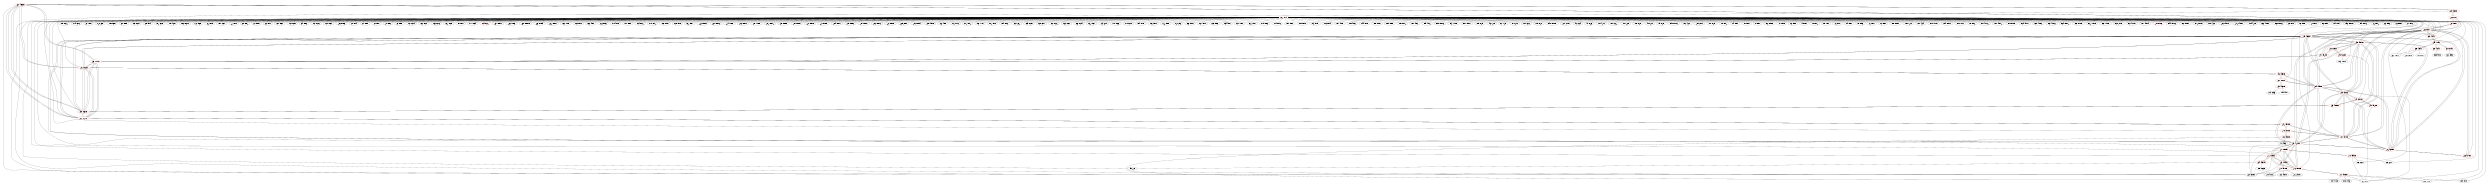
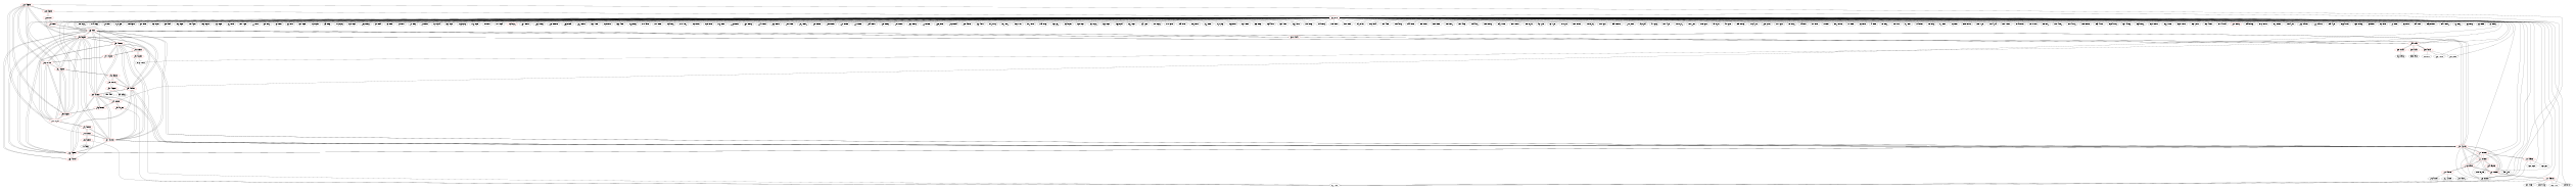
  graph {
    fontname="DejaVu Sans"
    node [fontname="DejaVu Sans"]
    edge [fontname="DejaVu Sans"]
    n1 [color=red label="(462) R35_T2"]
    n2 [color=red label="(463) R52_T1"]
    n3 [label="(461) T22_T1"]
    n4 [color=red label="(482) T14_T1"]
    n5 [color=red label="(483) T15_T1"]
    n6 [color=red label="(485) T17_T1"]
    n7 [color=red label="(484) T16_T1"]
    n8 [color=red label="(498) R35_T1"]
    n9 [color=red label="(468) D1_T"]
    n10 [color=red label="(494) R31_T1"]
    n11 [color=red label="(495) R32_T1"]
    n12 [color=red label="(497) R34_T1"]
    n13 [color=red label="(496) R33_T1"]
    n14 [color=red label="(464) R58_T1"]
    n15 [color=red label="(466) D2_T"]
    n16 [color=red label="(473) R40_T2"]
    n17 [color=red label="(487) R27_T1"]
    n18 [color=red label="(488) R28_T1"]
    n19 [color=red label="(489) R29_T1"]
    n20 [color=red label="(493) R30_T1"]
    n21 [color=red label="(467) C8_T"]
    n22 [color=red label="(478) T10_T1"]
    n23 [color=red label="(479) T11_T1"]
    n24 [color=red label="(481) T13_T1"]
    n25 [color=red label="(480) T12_T1"]
    n26 [color=red label="(465) R27_T1"]
    n27 [color=red label="(501) R1_P1"]
    n28 [color=red label="(474) T18_T2"]
    n29 [color=red label="(475) T19_T2"]
    n30 [color=red label="(476) T20_T2"]
    n31 [color=red label="(477) T21_T2"]
    n32 [color=red label="(499) U1_P1"]
    n33 [color=red label="(469) R36_T2"]
    n34 [color=red label="(470) R37_T2"]
    n35 [color=red label="(471) R38_T2"]
    n36 [color=red label="(472) R39_T2"]
    n37 [color=red label="(486) R23_T1"]
    n38 [color=red label="(491) R24_T1"]
    n39 [color=red label="(490) R25_T1"]
    n40 [color=red label="(492) R26_T1"]
    n41 [color=red label="(500) D1_P1"]
    n42 [color=red label="(502) R2_P1"]
    n43 [color=red label="(503) R3_P1"]
    n44 [label="(93) J402"]
    n45 [label="(118) FB403"]
    n46 [label="(414) JP1201"]
    n47 [label="(411) R1204"]
    n48 [label="(406) R1202"]
    n49 [label="(186) U702"]
    n50 [label="(219) C707"]
    n51 [label="(218) R715"]
    n52 [label="(217) R723"]
    n53 [label="(34) U201"]
    n54 [label="(168) D611"]
    n55 [label="(152) J601"]
    n56 [label="(70) R305"]
    n57 [label="(297) C905"]
    n58 [label="(298) R901"]
    n59 [label="(375) U1001"]
    n60 [label="(341) C906"]
    n61 [label="(338) R902"]
    n62 [label="(451) U1301"]
    n63 [label="(430) J1303"]
    n64 [label="(32) D201"]
    n65 [color=red label="(504) GND"]
    n66 [label="(178) D604"]
    n67 [label="(179) D606"]
    n68 [label="(48) U301"]
    n69 [label="(142) J502"]
    n70 [label="(133) C502"]
    n71 [label="(52) C303"]
    n72 [label="(163) D602"]
    n73 [label="(53) R309"]
    n74 [label="(134) C501"]
    n75 [label="(137) R501"]
    n76 [label="(135) FB502"]
    n77 [label="(140) C503"]
    n78 [label="(54) U303"]
    n79 [label="(131) U501"]
    n80 [label="(44) U302"]
    n81 [label="(58) C304"]
    n82 [label="(57) C302"]
    n83 [label="(56) C301"]
    n84 [label="(161) D632"]
    n85 [label="(160) D631"]
    n86 [label="(59) C305"]
    n87 [label="(176) D626"]
    n88 [label="(162) D601"]
    n89 [label="(435) C1315"]
    n90 [label="(62) C309"]
    n91 [label="(61) C310"]
    n92 [label="(60) C307"]
    n93 [label="(42) C306"]
    n94 [label="(43) C308"]
    n95 [label="(167) D609"]
    n96 [label="(166) D607"]
    n97 [label="(165) D605"]
    n98 [label="(164) D603"]
    n99 [label="(81) C317"]
    n100 [label="(177) D629"]
    n101 [color=red label="(169) D614"]
    n102 [label="(457) C1301"]
    n103 [label="(456) U1305"]
    n104 [label="(458) FB1303"]
    n105 [label="(455) C1319"]
    n106 [label="(454) C1310"]
    n107 [label="(266) U803"]
    n108 [label="(268) D812"]
    n109 [label="(265) R812"]
    n110 [label="(245) C805"]
    n111 [label="(271) R813"]
    n112 [label="(270) C808"]
    n113 [label="(269) C804"]
    n114 [label="(272) U804"]
    n115 [label="(262) D811"]
    n116 [label="(263) C803"]
    n117 [label="(264) C807"]
    n118 [label="(445) C1318"]
    n119 [label="(450) C1305"]
    n120 [label="(449) U1303"]
    n121 [label="(425) C1311"]
    n122 [label="(428) U1302"]
    n123 [label="(434) C1314"]
    n124 [label="(433) C1313"]
    n125 [label="(432) C1312"]
    n126 [label="(442) C1303"]
    n127 [label="(441) C1308"]
    n128 [label="(439) C1307"]
    n129 [label="(438) C1306"]
    n130 [label="(437) C1317"]
    n131 [label="(436) C1316"]
    n132 [label="(440) C1302"]
    n133 [label="(453) J1302"]
    n134 [label="(426) C1309"]
    n135 [label="(423) R1303"]
    n136 [label="(246) R810"]
    n137 [label="(214) C706"]
    n138 [label="(204) C704"]
    n139 [label="(185) U701"]
    n140 [label="(224) C708"]
    n141 [label="(209) C705"]
    n142 [label="(151) J604"]
    n143 [label="(159) D630"]
    n144 [label="(158) D627"]
    n145 [label="(157) D624"]
    n146 [label="(156) D621"]
    n147 [label="(155) D619"]
    n148 [label="(154) D617"]
    n149 [label="(149) J602"]
    n150 [label="(171) D615"]
    n151 [label="(170) D618"]
    n152 [label="(189) C701"]
    n153 [label="(234) Q801"]
    n154 [label="(244) C801"]
    n155 [label="(240) J805"]
    n156 [label="(256) D810"]
    n157 [label="(257) C802"]
    n158 [label="(258) C806"]
    n159 [label="(259) R811"]
    n160 [label="(260) U802"]
    n161 [label="(254) U801"]
    n162 [label="(278) Q805"]
    n163 [label="(279) Q806"]
    n164 [label="(280) Q807"]
    n165 [label="(281) Q808"]
    n166 [label="(194) C702"]
    n167 [label="(226) D809"]
    n168 [label="(227) R808"]
    n169 [label="(228) R805"]
    n170 [label="(199) C703"]
    n171 [label="(233) Q802"]
    n172 [label="(232) Q803"]
    n173 [label="(231) Q804"]
    n174 [label="(230) R806"]
    n175 [label="(229) R804"]
    n176 [label="(388) D1105"]
    n177 [label="(394) U1102"]
    n178 [label="(387) D1107"]
    n179 [label="(122) C408"]
    n180 [label="(95) U403"]
    n181 [label="(86) U401"]
    n182 [label="(87) C402"]
+   n183 [label="(382) D1102"]
    n184 [label="(120) C406"]
    n185 [label="(121) C407"]
    n186 [label="(392) FB1102"]
    n187 [label="(401) J1102"]
    n188 [label="(96) C409"]
    n189 [label="(97) C405"]
    n190 [label="(110) R410"]
    n191 [label="(100) D404"]
    n192 [label="(101) J403"]
    n193 [label="(103) C410"]
    n194 [label="(90) D402"]
    n195 [label="(91) D403"]
    n196 [label="(390) D1106"]
    n197 [label="(106) R402"]
    n198 [label="(403) J1101"]
    n199 [label="(107) C401"]
    n200 [label="(18) C224"]
    n201 [label="(19) C227"]
    n202 [label="(20) C210"]
    n203 [label="(8) C231"]
    n204 [label="(384) C1103"]
    n205 [label="(17) C223"]
    n206 [label="(15) C218"]
    n207 [label="(9) C203"]
    n208 [label="(12) C214"]
    n209 [label="(23) X202"]
    n210 [label="(24) C207"]
    n211 [label="(29) C230"]
    n212 [label="(13) C205"]
    n213 [label="(14) C217"]
    n214 [label="(16) C221"]
    n215 [label="(383) C1102"]
    n216 [label="(113) U402"]
    n217 [label="(111) R409"]
    n218 [label="(378) U1101"]
    n219 [label="(379) C1101"]
    n220 [label="(31) SW201"]
    n221 [label="(33) C204"]
    n222 [label="(372) R1014"]
    n223 [label="(371) R1004"]
    n224 [label="(373) C1003"]
    n225 [label="(369) R1007"]
    n226 [label="(368) R1006"]
    n227 [label="(357) R1015"]
    n228 [label="(359) C1004"]
    n229 [label="(360) D1001"]
    n230 [label="(364) U1003"]
    n231 [label="(363) U1002"]
    n232 [label="(362) J1001"]
    n233 [label="(367) R1001"]
    n234 [label="(377) R1009"]
    n235 [color=red label="(400) C1106"]
    n236 [label="(399) C1105"]
    n237 [label="(376) C1001"]
    n238 [label="(374) C1002"]
    n239 [label="(128) R408"]
    n240 [label="(405) TP1102"]
    n241 [label="(404) TP1101"]
    n242 [label="(129) R403"]
    n243 [label="(365) R1002"]
    n244 [label="(358) C1005"]
    n245 [label="(63) C312"]
    n246 [label="(36) D203"]
    n247 [label="(40) C201"]
    n248 [label="(35) D202"]
    n249 [label="(39) U202"]
    n250 [label="(395) BT1101"]
    n251 [label="(397) C1104"]
    n252 [label="(64) C314"]
    n253 [label="(65) C315"]
    n254 [label="(66) C313"]
    n255 [label="(67) C316"]
    n1 -- n2
    n1 -- n3
    n1 -- n4
    n1 -- n5
    n1 -- n6
    n1 -- n7
    n1 -- n8
    n2 -- n1
    n2 -- n3
    n2 -- n9
    n4 -- n1
    n4 -- n5
    n4 -- n6
    n4 -- n7
    n4 -- n8
    n4 -- n10
    n5 -- n1
    n5 -- n4
    n5 -- n6
    n5 -- n7
    n5 -- n8
    n5 -- n11
    n6 -- n1
    n6 -- n4
    n6 -- n5
    n6 -- n7
    n6 -- n8
    n6 -- n12
    n7 -- n1
    n7 -- n4
    n7 -- n5
    n7 -- n6
    n7 -- n8
    n7 -- n13
    n8 -- n1
    n8 -- n4
    n8 -- n5
    n8 -- n6
    n8 -- n7
    n8 -- n14
    n8 -- n15
    n8 -- n16
    n8 -- n17
    n8 -- n18
    n8 -- n19
    n8 -- n20
    n9 -- n2
    n9 -- n15
    n9 -- n21
    n10 -- n4
    n10 -- n17
    n10 -- n22
    n11 -- n5
    n11 -- n18
    n11 -- n23
    n12 -- n6
    n12 -- n20
    n12 -- n24
    n13 -- n7
    n13 -- n19
    n13 -- n25
    n14 -- n8
    n14 -- n15
    n14 -- n16
    n14 -- n17
    n14 -- n18
    n14 -- n19
    n14 -- n20
    n14 -- n26
    n15 -- n8
    n15 -- n9
    n15 -- n14
    n15 -- n16
    n15 -- n17
    n15 -- n18
    n15 -- n19
    n15 -- n20
    n15 -- n21
    n15 -- n26
    n15 -- n27
    n16 -- n3
    n16 -- n8
    n16 -- n14
    n16 -- n15
    n16 -- n17
    n16 -- n18
    n16 -- n19
    n16 -- n20
    n16 -- n28
    n16 -- n29
    n16 -- n30
    n16 -- n31
    n17 -- n8
    n17 -- n10
    n17 -- n14
    n17 -- n15
    n17 -- n16
    n17 -- n18
    n17 -- n19
    n17 -- n20
    n17 -- n22
    n18 -- n8
    n18 -- n11
    n18 -- n14
    n18 -- n15
    n18 -- n16
    n18 -- n17
    n18 -- n19
    n18 -- n20
    n18 -- n23
    n19 -- n8
    n19 -- n13
    n19 -- n14
    n19 -- n15
    n19 -- n16
    n19 -- n17
    n19 -- n18
    n19 -- n20
    n19 -- n25
    n20 -- n8
    n20 -- n12
    n20 -- n14
    n20 -- n15
    n20 -- n16
    n20 -- n17
    n20 -- n18
    n20 -- n19
    n20 -- n24
    n21 -- n9
    n21 -- n15
    n22 -- n10
    n22 -- n17
    n22 -- n37
    n23 -- n11
    n23 -- n18
    n23 -- n38
    n24 -- n12
    n24 -- n20
    n24 -- n40
    n25 -- n13
    n25 -- n19
    n25 -- n39
    n26 -- n14
    n26 -- n15
    n27 -- n15
    n27 -- n32
    n28 -- n3
    n28 -- n16
    n28 -- n29
    n28 -- n30
    n28 -- n31
    n28 -- n33
    n29 -- n3
    n29 -- n16
    n29 -- n28
    n29 -- n30
    n29 -- n31
    n29 -- n34
    n30 -- n3
    n30 -- n16
    n30 -- n28
    n30 -- n29
    n30 -- n31
    n30 -- n35
    n31 -- n3
    n31 -- n16
    n31 -- n28
    n31 -- n29
    n31 -- n30
    n31 -- n36
    n32 -- n27
    n32 -- n41
    n32 -- n42
    n32 -- n43
    n33 -- n28
    n33 -- n44
    n33 -- n45
    n34 -- n29
    n34 -- n46
    n34 -- n47
    n34 -- n48
    n35 -- n30
    n35 -- n49
    n35 -- n50
    n35 -- n51
    n35 -- n52
    n35 -- n53
    n36 -- n31
    n36 -- n53
    n36 -- n54
    n36 -- n55
    n37 -- n22
    n37 -- n53
    n37 -- n56
    n38 -- n23
    n38 -- n53
    n39 -- n25
    n39 -- n57
    n39 -- n58
    n40 -- n24
    n40 -- n53
    n40 -- n59
    n41 -- n32
    n41 -- n60
    n42 -- n32
    n42 -- n61
    n43 -- n32
    n43 -- n62
    n43 -- n63
    n43 -- n64
    n65 -- n3
    n65 -- n4
    n65 -- n5
    n65 -- n7
    n65 -- n15
    n65 -- n21
    n65 -- n22
    n65 -- n23
    n65 -- n24
    n65 -- n25
    n65 -- n26
    n65 -- n28
    n65 -- n29
    n65 -- n30
    n65 -- n31
    n65 -- n32
    n65 -- n44
    n65 -- n49
    n65 -- n50
    n65 -- n53
    n65 -- n54
    n65 -- n55
    n65 -- n59
    n65 -- n62
    n65 -- n63
    n65 -- n66
    n65 -- n67
    n65 -- n68
    n65 -- n69
    n65 -- n70
    n65 -- n71
    n65 -- n72
    n65 -- n73
    n65 -- n74
    n65 -- n75
    n65 -- n76
    n65 -- n77
    n65 -- n78
    n65 -- n79
    n65 -- n80
    n65 -- n81
    n65 -- n82
    n65 -- n83
    n65 -- n84
    n65 -- n85
    n65 -- n86
    n65 -- n87
    n65 -- n88
    n65 -- n89
    n65 -- n90
    n65 -- n91
    n65 -- n92
    n65 -- n93
    n65 -- n94
    n65 -- n95
    n65 -- n96
    n65 -- n97
    n65 -- n98
    n65 -- n99
    n65 -- n100
    n65 -- n101
    n65 -- n102
    n65 -- n103
    n65 -- n104
    n65 -- n105
    n65 -- n106
    n65 -- n107
    n65 -- n108
    n65 -- n109
    n65 -- n110
    n65 -- n111
    n65 -- n112
    n65 -- n113
    n65 -- n114
    n65 -- n115
    n65 -- n116
    n65 -- n117
    n65 -- n118
    n65 -- n119
    n65 -- n120
    n65 -- n121
    n65 -- n122
    n65 -- n123
    n65 -- n124
    n65 -- n125
    n65 -- n126
    n65 -- n127
    n65 -- n128
    n65 -- n129
    n65 -- n130
    n65 -- n131
    n65 -- n132
    n65 -- n133
    n65 -- n134
    n65 -- n135
    n65 -- n136
    n65 -- n137
    n65 -- n138
    n65 -- n139
    n65 -- n140
    n65 -- n141
    n65 -- n142
    n65 -- n143
    n65 -- n144
    n65 -- n145
    n65 -- n146
    n65 -- n147
    n65 -- n148
    n65 -- n149
    n65 -- n150
    n65 -- n151
    n65 -- n152
    n65 -- n153
    n65 -- n154
    n65 -- n155
    n65 -- n156
    n65 -- n157
    n65 -- n158
    n65 -- n159
    n65 -- n160
    n65 -- n161
    n65 -- n162
    n65 -- n163
    n65 -- n164
    n65 -- n165
    n65 -- n166
    n65 -- n167
    n65 -- n168
    n65 -- n169
    n65 -- n170
    n65 -- n171
    n65 -- n172
    n65 -- n173
    n65 -- n174
    n65 -- n175
    n65 -- n176
    n65 -- n177
    n65 -- n178
    n65 -- n179
    n65 -- n180
    n65 -- n181
    n65 -- n182
+   n65 -- n183
    n65 -- n184
    n65 -- n185
    n65 -- n186
    n65 -- n187
    n65 -- n188
    n65 -- n189
    n65 -- n190
    n65 -- n191
    n65 -- n192
    n65 -- n193
    n65 -- n194
    n65 -- n195
    n65 -- n196
    n65 -- n197
    n65 -- n198
    n65 -- n199
    n65 -- n200
    n65 -- n201
    n65 -- n202
    n65 -- n203
    n65 -- n204
    n65 -- n205
    n65 -- n206
    n65 -- n207
    n65 -- n208
    n65 -- n209
    n65 -- n210
    n65 -- n211
    n65 -- n212
    n65 -- n213
    n65 -- n214
    n65 -- n215
    n65 -- n216
    n65 -- n217
    n65 -- n218
    n65 -- n219
    n65 -- n220
    n65 -- n221
    n65 -- n222
    n65 -- n223
    n65 -- n224
    n65 -- n225
    n65 -- n226
    n65 -- n227
    n65 -- n228
    n65 -- n229
    n65 -- n230
    n65 -- n231
    n65 -- n232
    n65 -- n233
    n65 -- n234
    n65 -- n235
    n65 -- n236
    n65 -- n237
    n65 -- n238
    n65 -- n239
    n65 -- n240
    n65 -- n241
    n65 -- n242
    n65 -- n243
    n65 -- n244
    n65 -- n245
    n65 -- n246
    n65 -- n247
    n65 -- n248
    n65 -- n249
    n65 -- n250
    n65 -- n251
    n65 -- n252
    n65 -- n253
    n65 -- n254
    n65 -- n255
  }
